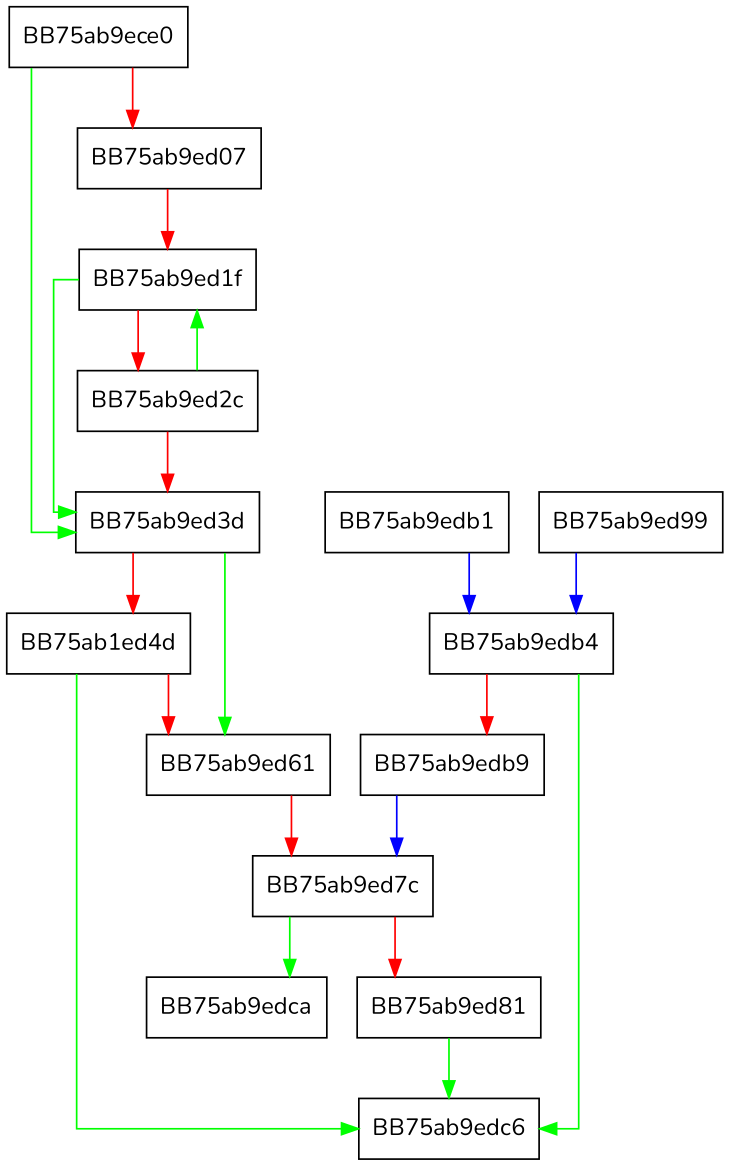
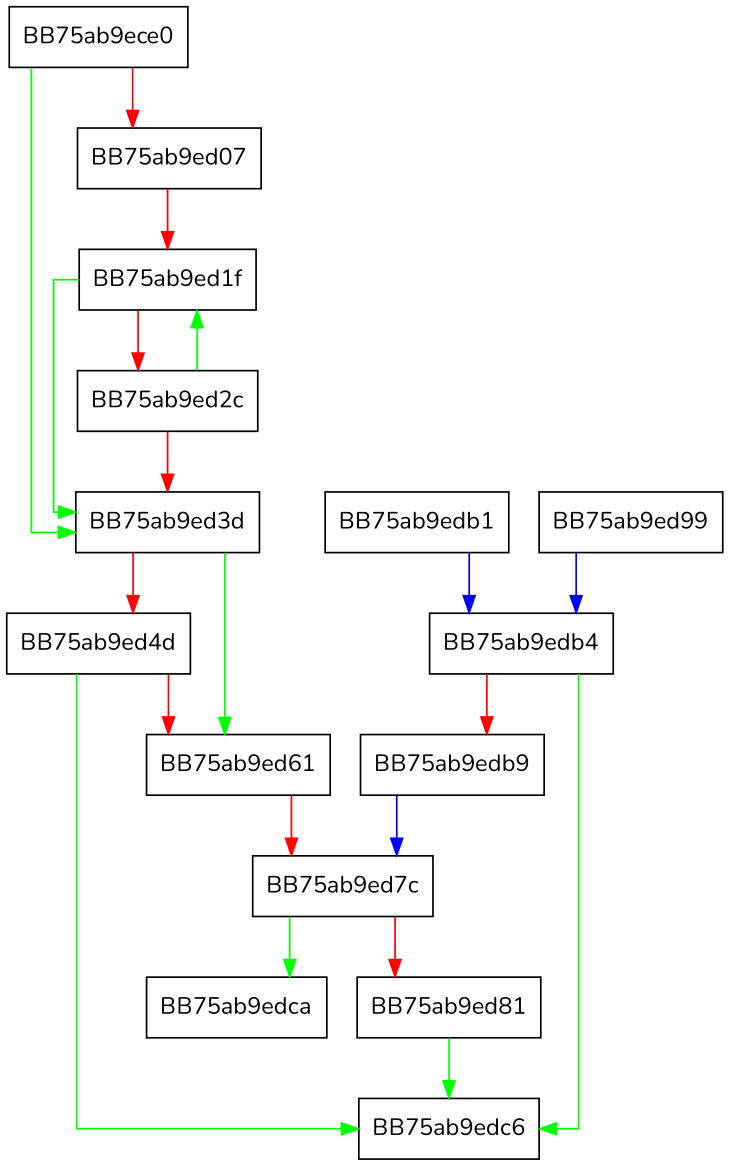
  digraph {
    fontname=Nunito
    splines=ortho
    node [fontname=Nunito shape=box]
    edge [color=red fontname=Nunito]
    BB75ab9ece0
    BB75ab9ed3d
    BB75ab9ed07
    BB75ab9ed61
-   BB75ab9ed4d [label=BB75ab1ed4d]
+   BB75ab9ed4d
    BB75ab9ed1f
    BB75ab9ed7c
    BB75ab9edc6
    BB75ab9ed2c
    BB75ab9edca
    BB75ab9ed81
    BB75ab9edb1
    BB75ab9edb4
    BB75ab9ed99
    BB75ab9edb9
    BB75ab9ece0 -> BB75ab9ed3d [color=green]
    BB75ab9ece0 -> BB75ab9ed07
    BB75ab9ed3d -> BB75ab9ed61 [color=green]
    BB75ab9ed3d -> BB75ab9ed4d
    BB75ab9ed07 -> BB75ab9ed1f
    BB75ab9ed61 -> BB75ab9ed7c
    BB75ab9ed4d -> BB75ab9ed61
    BB75ab9ed4d -> BB75ab9edc6 [color=green]
    BB75ab9ed1f -> BB75ab9ed3d [color=green]
    BB75ab9ed1f -> BB75ab9ed2c
    BB75ab9ed7c -> BB75ab9edca [color=green]
    BB75ab9ed7c -> BB75ab9ed81
    BB75ab9ed2c -> BB75ab9ed3d
    BB75ab9ed2c -> BB75ab9ed1f [color=green]
    BB75ab9ed81 -> BB75ab9edc6 [color=green]
    BB75ab9edb1 -> BB75ab9edb4 [color=blue]
    BB75ab9edb4 -> BB75ab9edc6 [color=green]
    BB75ab9edb4 -> BB75ab9edb9
    BB75ab9ed99 -> BB75ab9edb4 [color=blue]
    BB75ab9edb9 -> BB75ab9ed7c [color=blue]
  }
